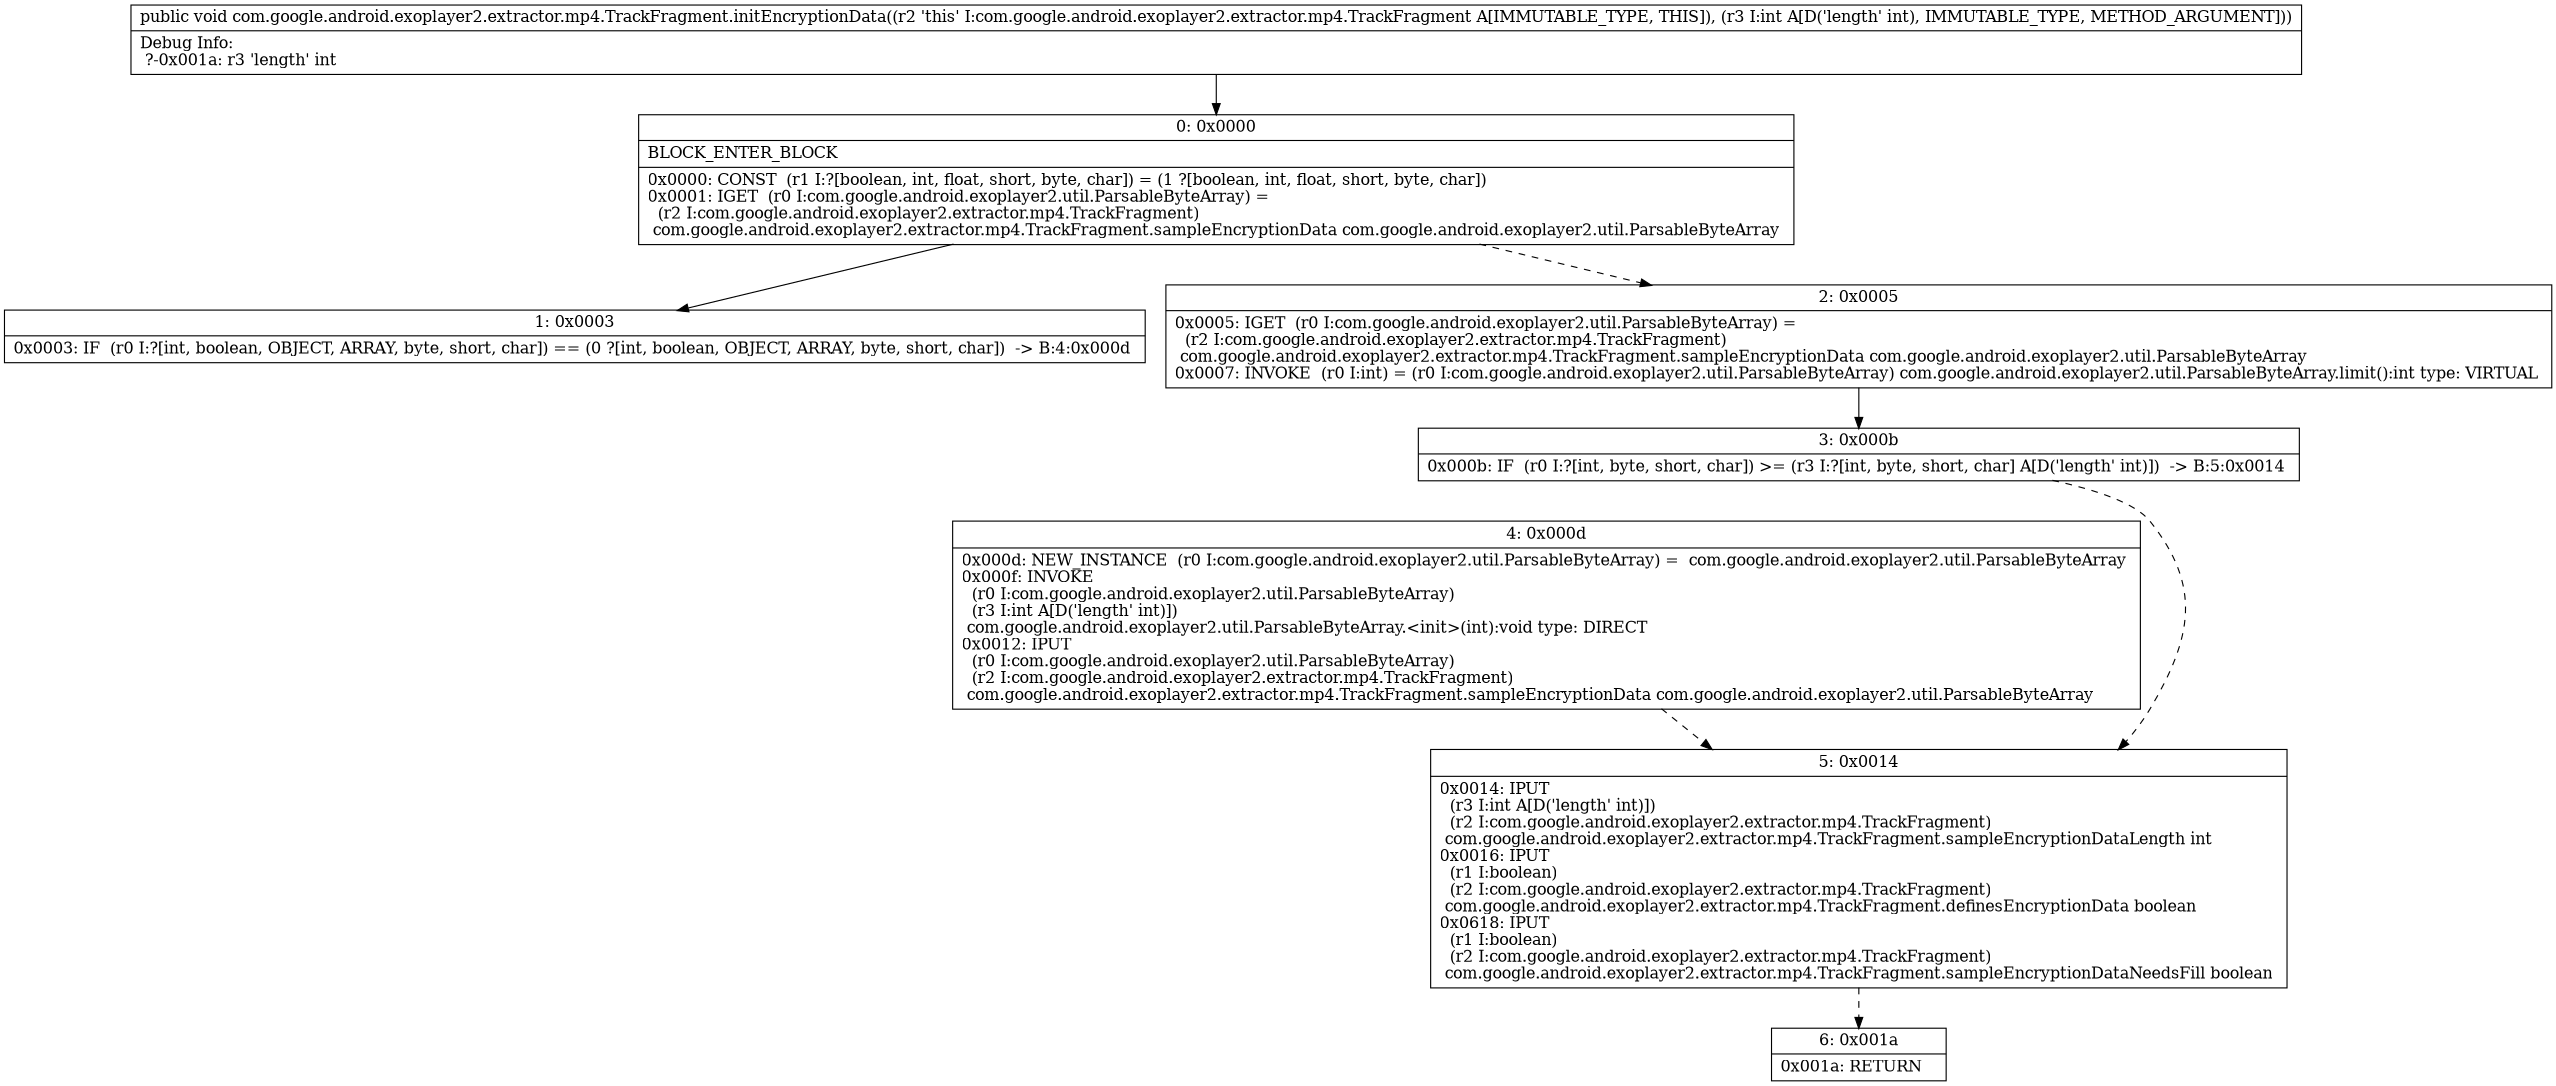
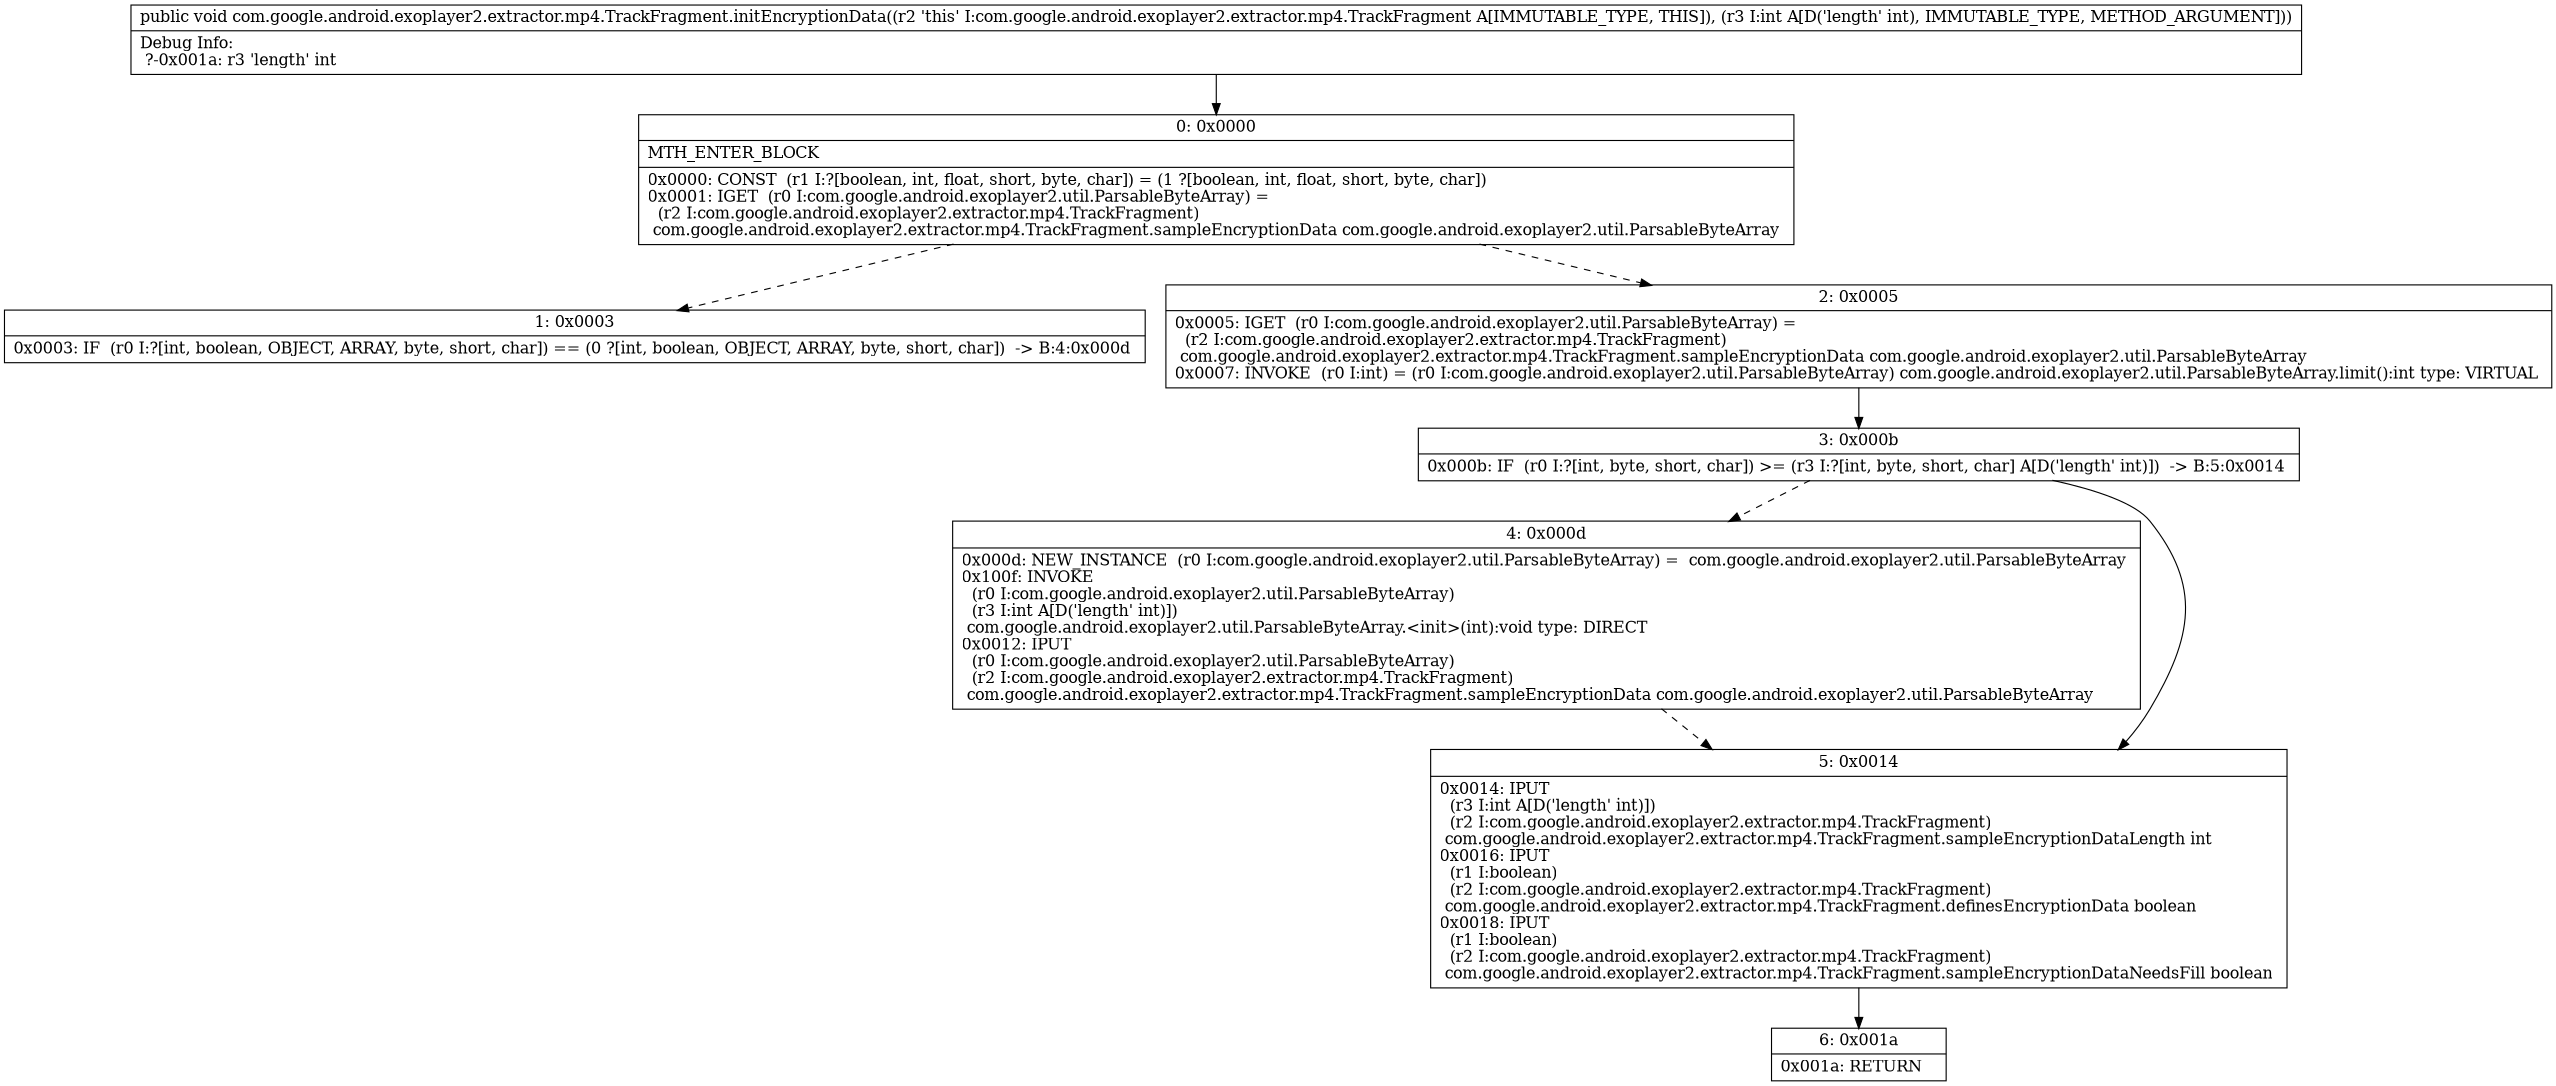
  digraph {
    node [shape=record]
-   n1 [label="{0\:\ 0x0000|BLOCK_ENTER_BLOCK\l|0x0000: CONST  (r1 I:?[boolean, int, float, short, byte, char]) = (1 ?[boolean, int, float, short, byte, char]) \l0x0001: IGET  (r0 I:com.google.android.exoplayer2.util.ParsableByteArray) = \l  (r2 I:com.google.android.exoplayer2.extractor.mp4.TrackFragment)\l com.google.android.exoplayer2.extractor.mp4.TrackFragment.sampleEncryptionData com.google.android.exoplayer2.util.ParsableByteArray \l}"]
+   n1 [label="{0\:\ 0x0000|MTH_ENTER_BLOCK\l|0x0000: CONST  (r1 I:?[boolean, int, float, short, byte, char]) = (1 ?[boolean, int, float, short, byte, char]) \l0x0001: IGET  (r0 I:com.google.android.exoplayer2.util.ParsableByteArray) = \l  (r2 I:com.google.android.exoplayer2.extractor.mp4.TrackFragment)\l com.google.android.exoplayer2.extractor.mp4.TrackFragment.sampleEncryptionData com.google.android.exoplayer2.util.ParsableByteArray \l}"]
    n2 [label="{1\:\ 0x0003|0x0003: IF  (r0 I:?[int, boolean, OBJECT, ARRAY, byte, short, char]) == (0 ?[int, boolean, OBJECT, ARRAY, byte, short, char])  \-\> B:4:0x000d \l}"]
    n3 [label="{2\:\ 0x0005|0x0005: IGET  (r0 I:com.google.android.exoplayer2.util.ParsableByteArray) = \l  (r2 I:com.google.android.exoplayer2.extractor.mp4.TrackFragment)\l com.google.android.exoplayer2.extractor.mp4.TrackFragment.sampleEncryptionData com.google.android.exoplayer2.util.ParsableByteArray \l0x0007: INVOKE  (r0 I:int) = (r0 I:com.google.android.exoplayer2.util.ParsableByteArray) com.google.android.exoplayer2.util.ParsableByteArray.limit():int type: VIRTUAL \l}"]
    n4 [label="{3\:\ 0x000b|0x000b: IF  (r0 I:?[int, byte, short, char]) \>= (r3 I:?[int, byte, short, char] A[D('length' int)])  \-\> B:5:0x0014 \l}"]
-   n5 [label="{4\:\ 0x000d|0x000d: NEW_INSTANCE  (r0 I:com.google.android.exoplayer2.util.ParsableByteArray) =  com.google.android.exoplayer2.util.ParsableByteArray \l0x000f: INVOKE  \l  (r0 I:com.google.android.exoplayer2.util.ParsableByteArray)\l  (r3 I:int A[D('length' int)])\l com.google.android.exoplayer2.util.ParsableByteArray.\<init\>(int):void type: DIRECT \l0x0012: IPUT  \l  (r0 I:com.google.android.exoplayer2.util.ParsableByteArray)\l  (r2 I:com.google.android.exoplayer2.extractor.mp4.TrackFragment)\l com.google.android.exoplayer2.extractor.mp4.TrackFragment.sampleEncryptionData com.google.android.exoplayer2.util.ParsableByteArray \l}"]
-   n6 [label="{5\:\ 0x0014|0x0014: IPUT  \l  (r3 I:int A[D('length' int)])\l  (r2 I:com.google.android.exoplayer2.extractor.mp4.TrackFragment)\l com.google.android.exoplayer2.extractor.mp4.TrackFragment.sampleEncryptionDataLength int \l0x0016: IPUT  \l  (r1 I:boolean)\l  (r2 I:com.google.android.exoplayer2.extractor.mp4.TrackFragment)\l com.google.android.exoplayer2.extractor.mp4.TrackFragment.definesEncryptionData boolean \l0x0618: IPUT  \l  (r1 I:boolean)\l  (r2 I:com.google.android.exoplayer2.extractor.mp4.TrackFragment)\l com.google.android.exoplayer2.extractor.mp4.TrackFragment.sampleEncryptionDataNeedsFill boolean \l}"]
+   n5 [label="{4\:\ 0x000d|0x000d: NEW_INSTANCE  (r0 I:com.google.android.exoplayer2.util.ParsableByteArray) =  com.google.android.exoplayer2.util.ParsableByteArray \l0x100f: INVOKE  \l  (r0 I:com.google.android.exoplayer2.util.ParsableByteArray)\l  (r3 I:int A[D('length' int)])\l com.google.android.exoplayer2.util.ParsableByteArray.\<init\>(int):void type: DIRECT \l0x0012: IPUT  \l  (r0 I:com.google.android.exoplayer2.util.ParsableByteArray)\l  (r2 I:com.google.android.exoplayer2.extractor.mp4.TrackFragment)\l com.google.android.exoplayer2.extractor.mp4.TrackFragment.sampleEncryptionData com.google.android.exoplayer2.util.ParsableByteArray \l}"]
+   n6 [label="{5\:\ 0x0014|0x0014: IPUT  \l  (r3 I:int A[D('length' int)])\l  (r2 I:com.google.android.exoplayer2.extractor.mp4.TrackFragment)\l com.google.android.exoplayer2.extractor.mp4.TrackFragment.sampleEncryptionDataLength int \l0x0016: IPUT  \l  (r1 I:boolean)\l  (r2 I:com.google.android.exoplayer2.extractor.mp4.TrackFragment)\l com.google.android.exoplayer2.extractor.mp4.TrackFragment.definesEncryptionData boolean \l0x0018: IPUT  \l  (r1 I:boolean)\l  (r2 I:com.google.android.exoplayer2.extractor.mp4.TrackFragment)\l com.google.android.exoplayer2.extractor.mp4.TrackFragment.sampleEncryptionDataNeedsFill boolean \l}"]
    n7 [label="{6\:\ 0x001a|0x001a: RETURN   \l}"]
    n8 [label="{public void com.google.android.exoplayer2.extractor.mp4.TrackFragment.initEncryptionData((r2 'this' I:com.google.android.exoplayer2.extractor.mp4.TrackFragment A[IMMUTABLE_TYPE, THIS]), (r3 I:int A[D('length' int), IMMUTABLE_TYPE, METHOD_ARGUMENT]))  | Debug Info:\l  ?\-0x001a: r3 'length' int\l}"]
-   n1 -> n2
+   n1 -> n2 [style=dashed]
    n1 -> n3 [style=dashed]
    n3 -> n4
-   n4 -> n6 [style=dashed]
+   n4 -> n5 [style=dashed]
+   n4 -> n6
    n5 -> n6 [style=dashed]
-   n6 -> n7 [style=dashed]
+   n6 -> n7
    n8 -> n1
  }
